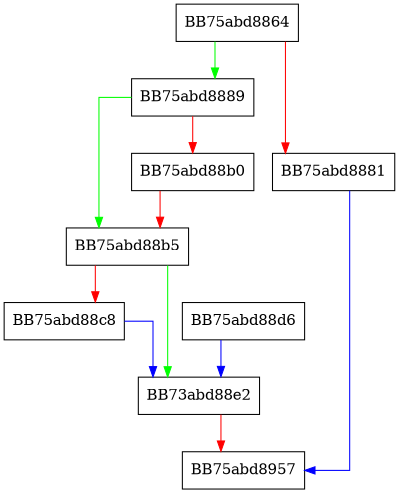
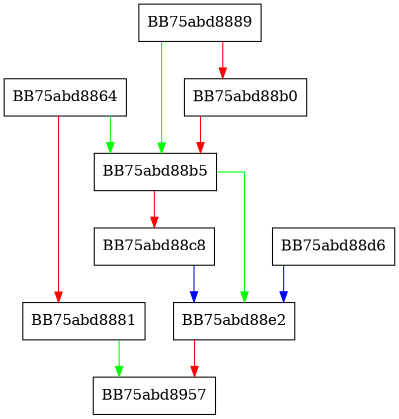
  digraph {
    splines=ortho
    node [shape=box]
    edge [color=red]
    BB75abd8864
    BB75abd8889
    BB75abd8881
    BB75abd88b5
    BB75abd88b0
    BB75abd8957
    BB75abd88c8
-   BB75abd88e2 [label=BB73abd88e2]
+   BB75abd88e2
    BB75abd88d6
-   BB75abd8864 -> BB75abd8889 [color=green]
+   BB75abd8864 -> BB75abd88b5 [color=green]
    BB75abd8864 -> BB75abd8881
    BB75abd8889 -> BB75abd88b5 [color=green]
    BB75abd8889 -> BB75abd88b0
-   BB75abd8881 -> BB75abd8957 [color=blue]
+   BB75abd8881 -> BB75abd8957 [color=green]
    BB75abd88b5 -> BB75abd88c8
    BB75abd88b5 -> BB75abd88e2 [color=green]
    BB75abd88b0 -> BB75abd88b5
    BB75abd88c8 -> BB75abd88e2 [color=blue]
    BB75abd88e2 -> BB75abd8957
    BB75abd88d6 -> BB75abd88e2 [color=blue]
  }
